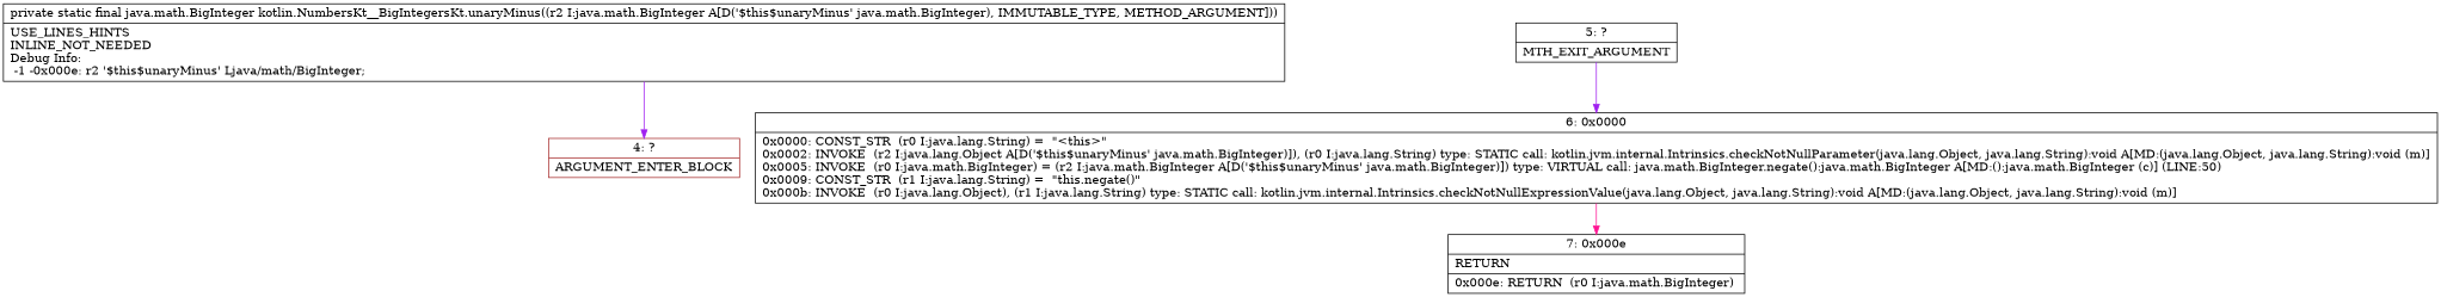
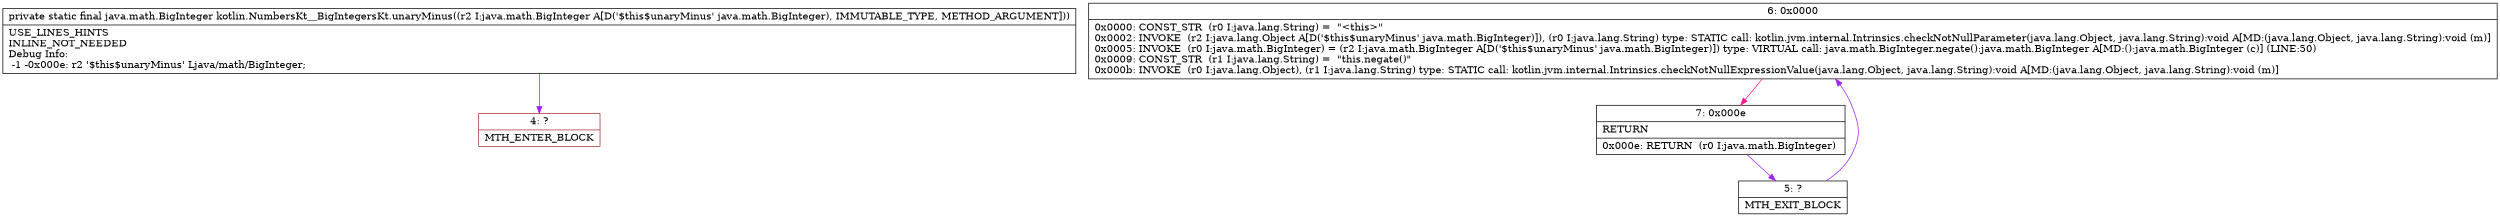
  digraph {
    node [color=black shape=record]
    edge [color=purple]
-   n1 [color=brown label="{4\:\ ?|ARGUMENT_ENTER_BLOCK\l}"]
+   n1 [color=brown label="{4\:\ ?|MTH_ENTER_BLOCK\l}"]
    n2 [label="{6\:\ 0x0000|0x0000: CONST_STR  (r0 I:java.lang.String) =  \"\<this\>\" \l0x0002: INVOKE  (r2 I:java.lang.Object A[D('$this$unaryMinus' java.math.BigInteger)]), (r0 I:java.lang.String) type: STATIC call: kotlin.jvm.internal.Intrinsics.checkNotNullParameter(java.lang.Object, java.lang.String):void A[MD:(java.lang.Object, java.lang.String):void (m)]\l0x0005: INVOKE  (r0 I:java.math.BigInteger) = (r2 I:java.math.BigInteger A[D('$this$unaryMinus' java.math.BigInteger)]) type: VIRTUAL call: java.math.BigInteger.negate():java.math.BigInteger A[MD:():java.math.BigInteger (c)] (LINE:50)\l0x0009: CONST_STR  (r1 I:java.lang.String) =  \"this.negate()\" \l0x000b: INVOKE  (r0 I:java.lang.Object), (r1 I:java.lang.String) type: STATIC call: kotlin.jvm.internal.Intrinsics.checkNotNullExpressionValue(java.lang.Object, java.lang.String):void A[MD:(java.lang.Object, java.lang.String):void (m)]\l}"]
    n3 [label="{7\:\ 0x000e|RETURN\l|0x000e: RETURN  (r0 I:java.math.BigInteger) \l}"]
-   n4 [label="{5\:\ ?|MTH_EXIT_ARGUMENT\l}"]
+   n4 [label="{5\:\ ?|MTH_EXIT_BLOCK\l}"]
    n5 [label="{private static final java.math.BigInteger kotlin.NumbersKt__BigIntegersKt.unaryMinus((r2 I:java.math.BigInteger A[D('$this$unaryMinus' java.math.BigInteger), IMMUTABLE_TYPE, METHOD_ARGUMENT]))  | USE_LINES_HINTS\lINLINE_NOT_NEEDED\lDebug Info:\l  \-1 \-0x000e: r2 '$this$unaryMinus' Ljava\/math\/BigInteger;\l}"]
    n2 -> n3 [color=deeppink]
+   n3 -> n4
    n4 -> n2
    n5 -> n1
  }
